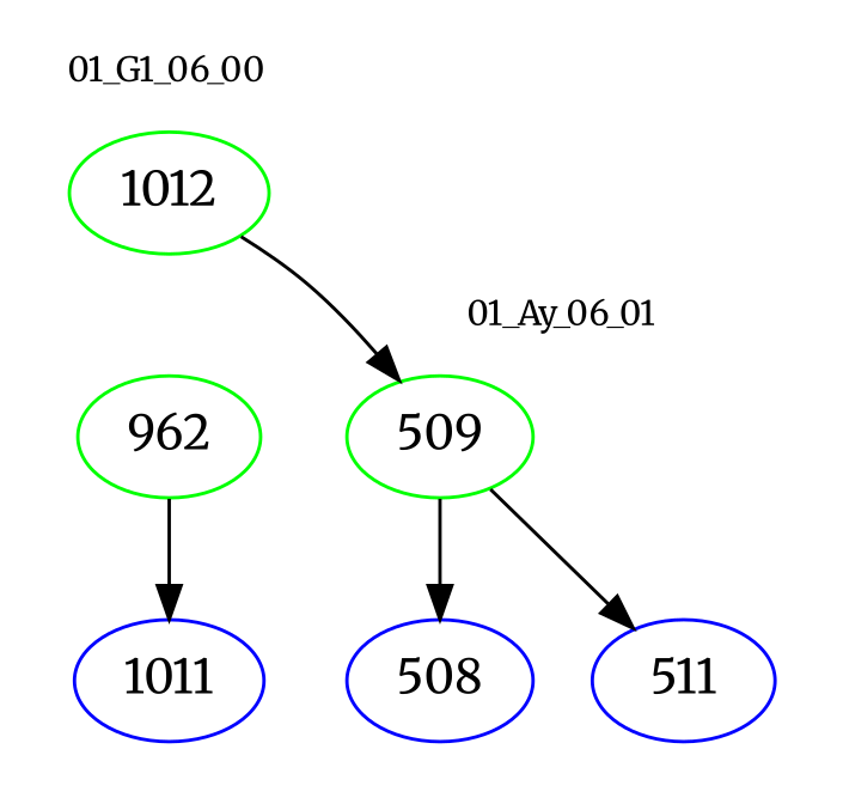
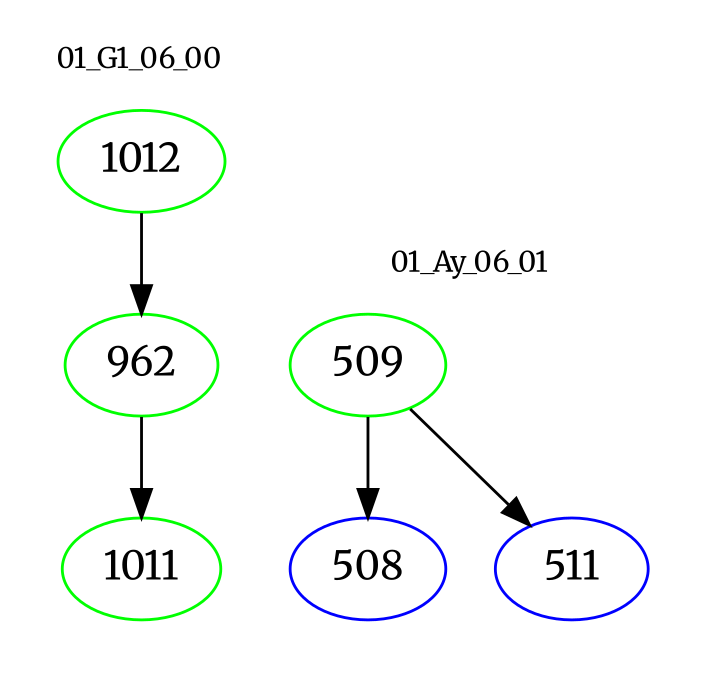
  digraph {
    fontname=Merriweather
    node [color=green fontname=Merriweather]
    edge [color=black fontname=Merriweather]
    n1 [label=509]
    n2 [color=blue label=508]
    n3 [color=blue label=511]
    n4 [label=1012]
    n5 [label=962]
-   n6 [color=blue label=1011]
+   n6 [label=1011]
    subgraph cluster_1 {
      color=white
      fontsize=10
      label="01_Ay_06_01"
      n1
      n2
      n3
    }
    subgraph cluster_2 {
      color=white
      fontsize=10
      label="01_G1_06_00"
      n4
      n5
      n6
    }
    n1 -> n2
    n1 -> n3
-   n4 -> n1
+   n4 -> n5
    n5 -> n6
  }
